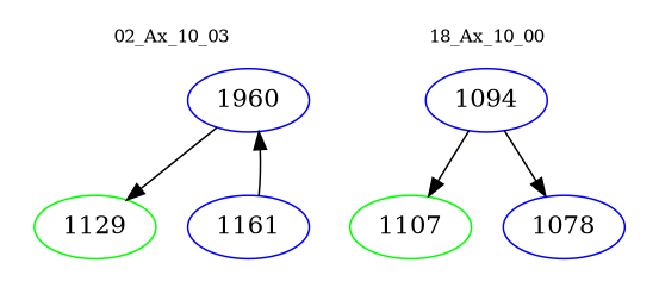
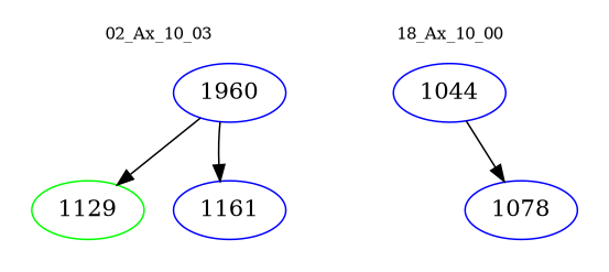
  digraph {
    node [color=blue]
    edge [color=black]
    n1 [label=1960]
    n2 [color=green label=1129]
    n3 [label=1161]
-   n4 [label=1094]
-   n5 [color=green label=1107]
+   n4 [label=1044]
    n6 [label=1078]
    subgraph cluster_1 {
      color=white
      fontsize=10
      label="02_Ax_10_03"
      n1
      n2
      n3
    }
    subgraph cluster_2 {
      color=white
      fontsize=10
      label="18_Ax_10_00"
      n4
-     n5
      n6
    }
    n1 -> n2
-   n3 -> n1
-   n4 -> n5
+   n1 -> n3
    n4 -> n6
  }
